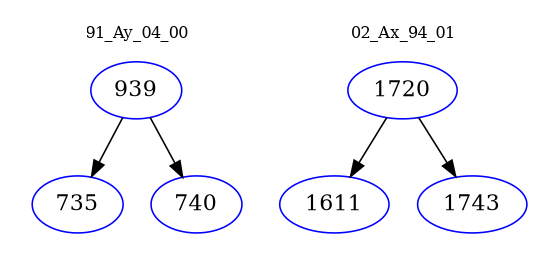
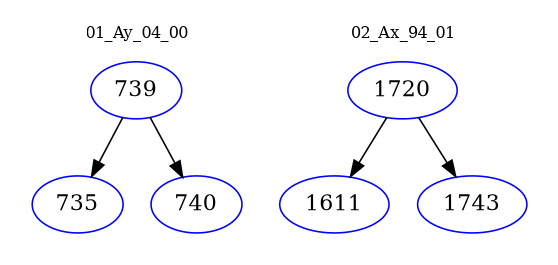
  digraph {
    node [color=blue]
    edge [color=black]
-   n1 [label=939]
+   n1 [label=739]
    n2 [label=735]
    n3 [label=740]
    n4 [label=1720]
    n5 [label=1611]
    n6 [label=1743]
    subgraph cluster_1 {
      color=white
      fontsize=10
-     label="91_Ay_04_00"
+     label="01_Ay_04_00"
      n1
      n2
      n3
    }
    subgraph cluster_2 {
      color=white
      fontsize=10
      label="02_Ax_94_01"
      n4
      n5
      n6
    }
    n1 -> n2
    n1 -> n3
    n4 -> n5
    n4 -> n6
  }
